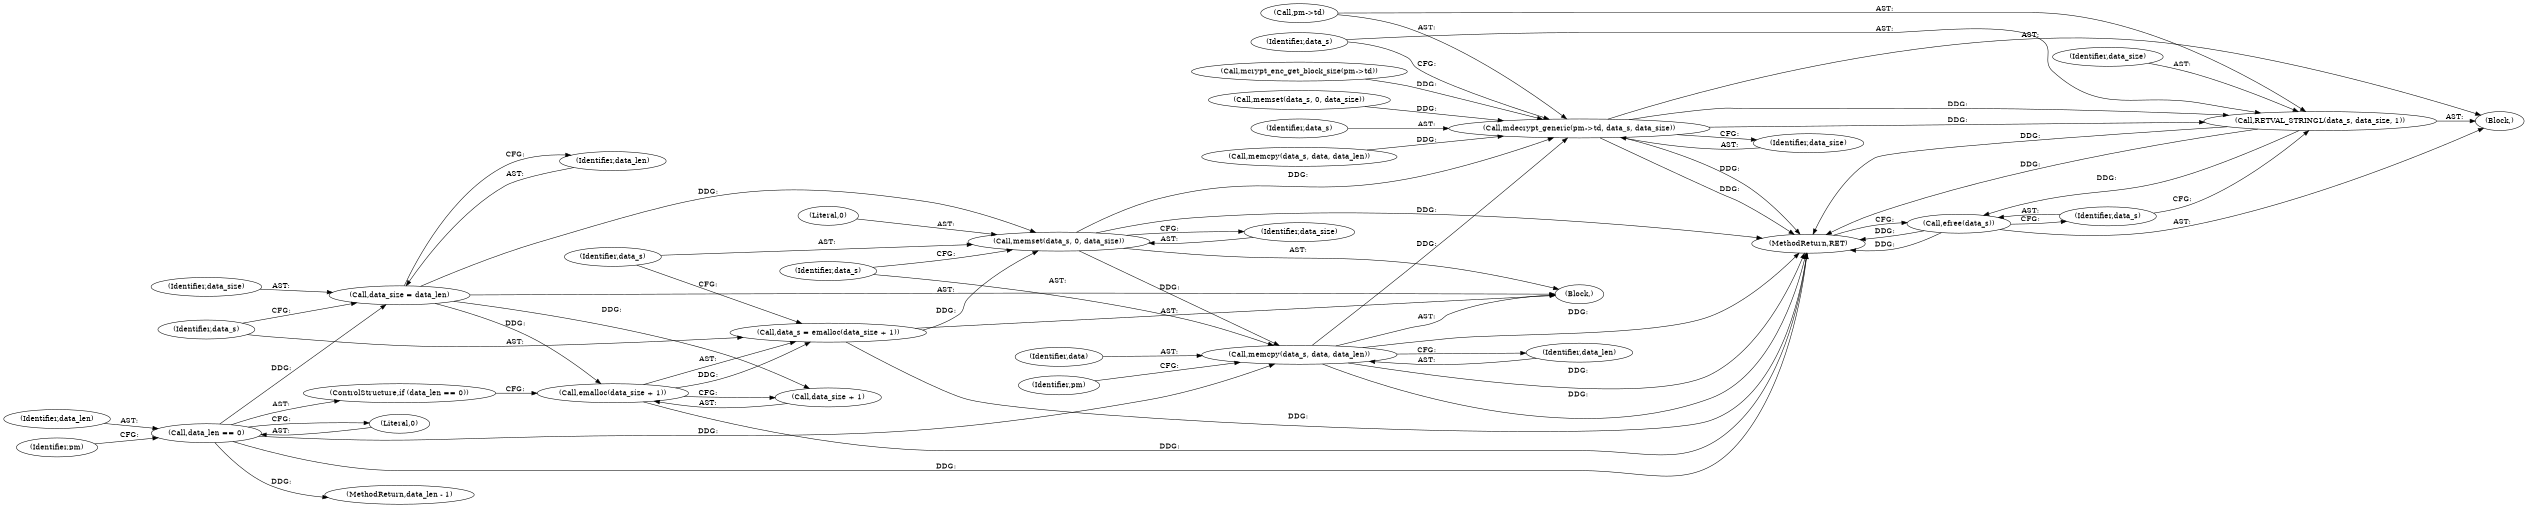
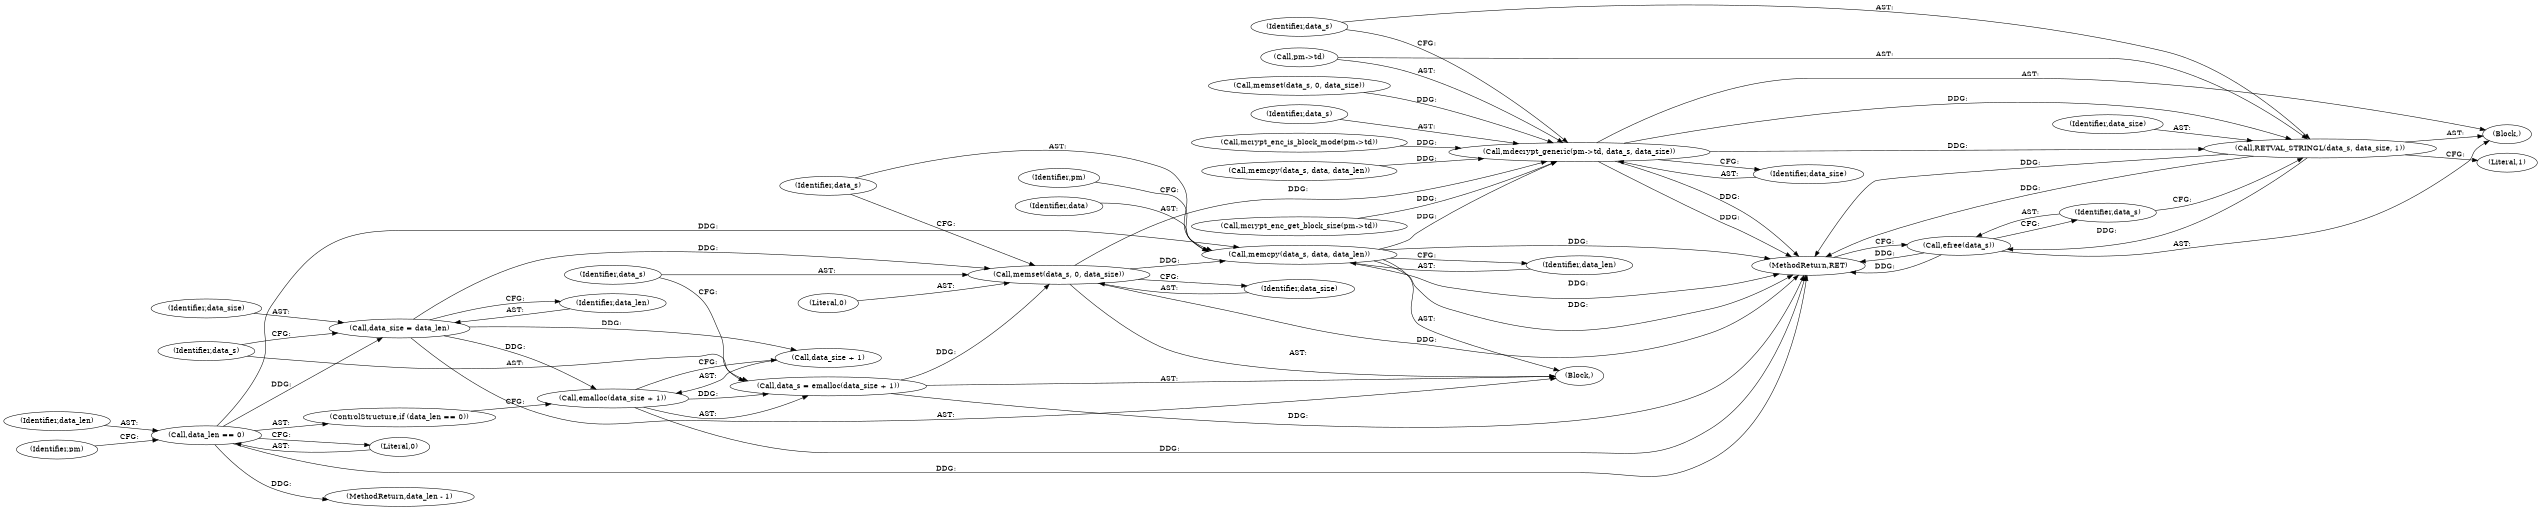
  digraph {
    rankdir=LR
    n1 [label="(Call,memset(data_s, 0, data_size))"]
    n2 [label="(Call,memcpy(data_s, data, data_len))"]
    n3 [label="(Call,mdecrypt_generic(pm->td, data_s, data_size))"]
    n4 [label="(MethodReturn,RET)"]
    n5 [label="(Identifier,data_size)"]
    n6 [label="(Block,)"]
    n7 [label="(Identifier,data_len)"]
    n8 [label="(Call,RETVAL_STRINGL(data_s, data_size, 1))"]
    n9 [label="(Identifier,data_size)"]
    n10 [label="(Block,)"]
    n11 [label="(Call,efree(data_s))"]
    n12 [label="(Call,data_s = emalloc(data_size + 1))"]
    n13 [label="(Call,emalloc(data_size + 1))"]
    n14 [label="(Call,data_size + 1)"]
    n15 [label="(Call,data_size = data_len)"]
    n16 [label="(Identifier,data_len)"]
    n17 [label="(Call,data_len == 0)"]
    n18 [label="(MethodReturn,data_len - 1)"]
    n19 [label="(Literal,0)"]
    n20 [label="(ControlStructure,if (data_len == 0))"]
+   n21 [label="(Literal,1)"]
    n22 [label="(Identifier,data_s)"]
    n23 [label="(Identifier,data_size)"]
    n24 [label="(Call,pm->td)"]
    n25 [label="(Identifier,data_len)"]
    n26 [label="(Identifier,data)"]
+   n27 [label="(Call,mcrypt_enc_is_block_mode(pm->td))"]
    n28 [label="(Identifier,data_s)"]
    n29 [label="(Identifier,data_size)"]
    n30 [label="(Literal,0)"]
    n31 [label="(Identifier,data_s)"]
    n32 [label="(Call,memcpy(data_s, data, data_len))"]
    n33 [label="(Identifier,pm)"]
    n34 [label="(Identifier,data_s)"]
    n35 [label="(Identifier,data_s)"]
    n36 [label="(Call,mcrypt_enc_get_block_size(pm->td))"]
    n37 [label="(Identifier,pm)"]
    n38 [label="(Call,memset(data_s, 0, data_size))"]
    n39 [label="(Identifier,data_s)"]
    n1 -> n2 [label="DDG: "]
    n1 -> n3 [label="DDG: "]
    n1 -> n4 [label="DDG: "]
    n1 -> n5 [label="CFG: "]
    n1 -> n6 [label="AST: "]
    n2 -> n3 [label="DDG: "]
    n2 -> n4 [label="DDG: "]
    n2 -> n4 [label="DDG: "]
    n2 -> n4 [label="DDG: "]
    n2 -> n6 [label="AST: "]
    n2 -> n7 [label="CFG: "]
    n3 -> n4 [label="DDG: "]
    n3 -> n4 [label="DDG: "]
    n3 -> n8 [label="DDG: "]
    n3 -> n8 [label="DDG: "]
    n3 -> n9 [label="CFG: "]
    n3 -> n10 [label="AST: "]
    n4 -> n11 [label="CFG: "]
    n5 -> n1 [label="AST: "]
    n7 -> n2 [label="AST: "]
    n8 -> n4 [label="DDG: "]
    n8 -> n4 [label="DDG: "]
    n8 -> n10 [label="AST: "]
    n8 -> n11 [label="DDG: "]
+   n8 -> n21 [label="CFG: "]
    n9 -> n3 [label="AST: "]
    n11 -> n4 [label="DDG: "]
    n11 -> n4 [label="DDG: "]
    n11 -> n10 [label="AST: "]
    n11 -> n22 [label="CFG: "]
    n12 -> n1 [label="DDG: "]
    n12 -> n4 [label="DDG: "]
    n12 -> n6 [label="AST: "]
    n13 -> n4 [label="DDG: "]
    n13 -> n12 [label="AST: "]
    n13 -> n12 [label="DDG: "]
    n13 -> n14 [label="CFG: "]
    n14 -> n13 [label="AST: "]
    n15 -> n1 [label="DDG: "]
    n15 -> n6 [label="AST: "]
    n15 -> n13 [label="DDG: "]
    n15 -> n14 [label="DDG: "]
    n15 -> n16 [label="CFG: "]
    n16 -> n15 [label="AST: "]
    n17 -> n2 [label="DDG: "]
    n17 -> n4 [label="DDG: "]
    n17 -> n15 [label="DDG: "]
    n17 -> n18 [label="DDG: "]
    n17 -> n19 [label="CFG: "]
    n17 -> n20 [label="AST: "]
    n19 -> n17 [label="AST: "]
    n20 -> n13 [label="CFG: "]
    n22 -> n8 [label="CFG: "]
    n22 -> n11 [label="AST: "]
    n23 -> n15 [label="AST: "]
    n24 -> n3 [label="AST: "]
    n24 -> n8 [label="AST: "]
    n25 -> n17 [label="AST: "]
    n26 -> n2 [label="AST: "]
+   n27 -> n3 [label="DDG: "]
    n28 -> n12 [label="AST: "]
    n28 -> n15 [label="CFG: "]
    n29 -> n8 [label="AST: "]
    n30 -> n1 [label="AST: "]
    n31 -> n1 [label="CFG: "]
    n31 -> n2 [label="AST: "]
    n32 -> n3 [label="DDG: "]
    n33 -> n2 [label="CFG: "]
    n34 -> n1 [label="AST: "]
    n34 -> n12 [label="CFG: "]
    n35 -> n3 [label="CFG: "]
    n35 -> n8 [label="AST: "]
    n36 -> n3 [label="DDG: "]
    n37 -> n17 [label="CFG: "]
    n38 -> n3 [label="DDG: "]
    n39 -> n3 [label="AST: "]
  }
